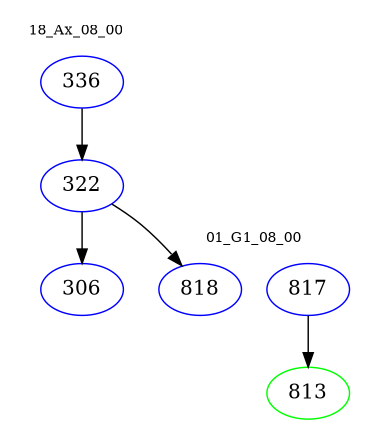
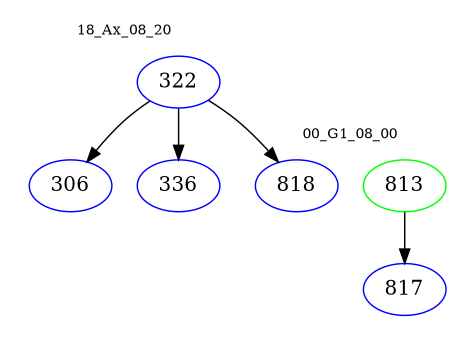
  digraph {
    node [color=blue]
    edge [color=black]
    n1 [label=322]
    n2 [label=306]
    n3 [label=336]
    n4 [label=817]
    n5 [color=green label=813]
    n6 [label=818]
    subgraph cluster_1 {
      color=white
      fontsize=10
-     label="18_Ax_08_00"
+     label="18_Ax_08_20"
      n1
      n2
      n3
    }
    subgraph cluster_2 {
      color=white
      fontsize=10
-     label="01_G1_08_00"
+     label="00_G1_08_00"
      n4
      n5
      n6
    }
    n1 -> n2
-   n3 -> n1
+   n1 -> n3
    n1 -> n6
-   n4 -> n5
+   n5 -> n4
  }
